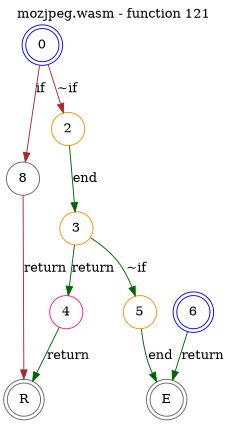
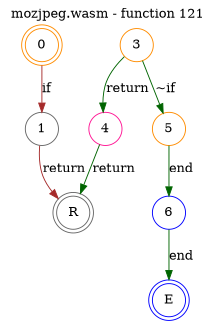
  digraph {
    label="mozjpeg.wasm - function 121"
    labelfontcolor=black
    labelfontname=Helvetica
    labelfontsize=16
    labelloc=t
    node [color=darkorange shape=circle]
    edge [color=darkgreen]
-   0 [color=blue shape=doublecircle]
-   1 [color=gray40 label=8]
-   2
+   0 [shape=doublecircle]
+   1 [color=gray40]
    R [color=gray40 shape=doublecircle]
    3
-   E [color=gray40 shape=doublecircle]
+   E [color=blue shape=doublecircle]
    4 [color=deeppink]
    5
-   6 [color=blue shape=doublecircle]
+   6 [color=blue]
    0 -> 1 [color=brown label=if]
-   0 -> 2 [color=brown label="~if"]
    1 -> R [color=brown label=return]
-   2 -> 3 [label=end]
    3 -> 4 [label=return]
    3 -> 5 [label="~if"]
    4 -> R [label=return]
-   5 -> E [label=end]
-   6 -> E [label=return]
+   5 -> 6 [label=end]
+   6 -> E [label=end]
  }
